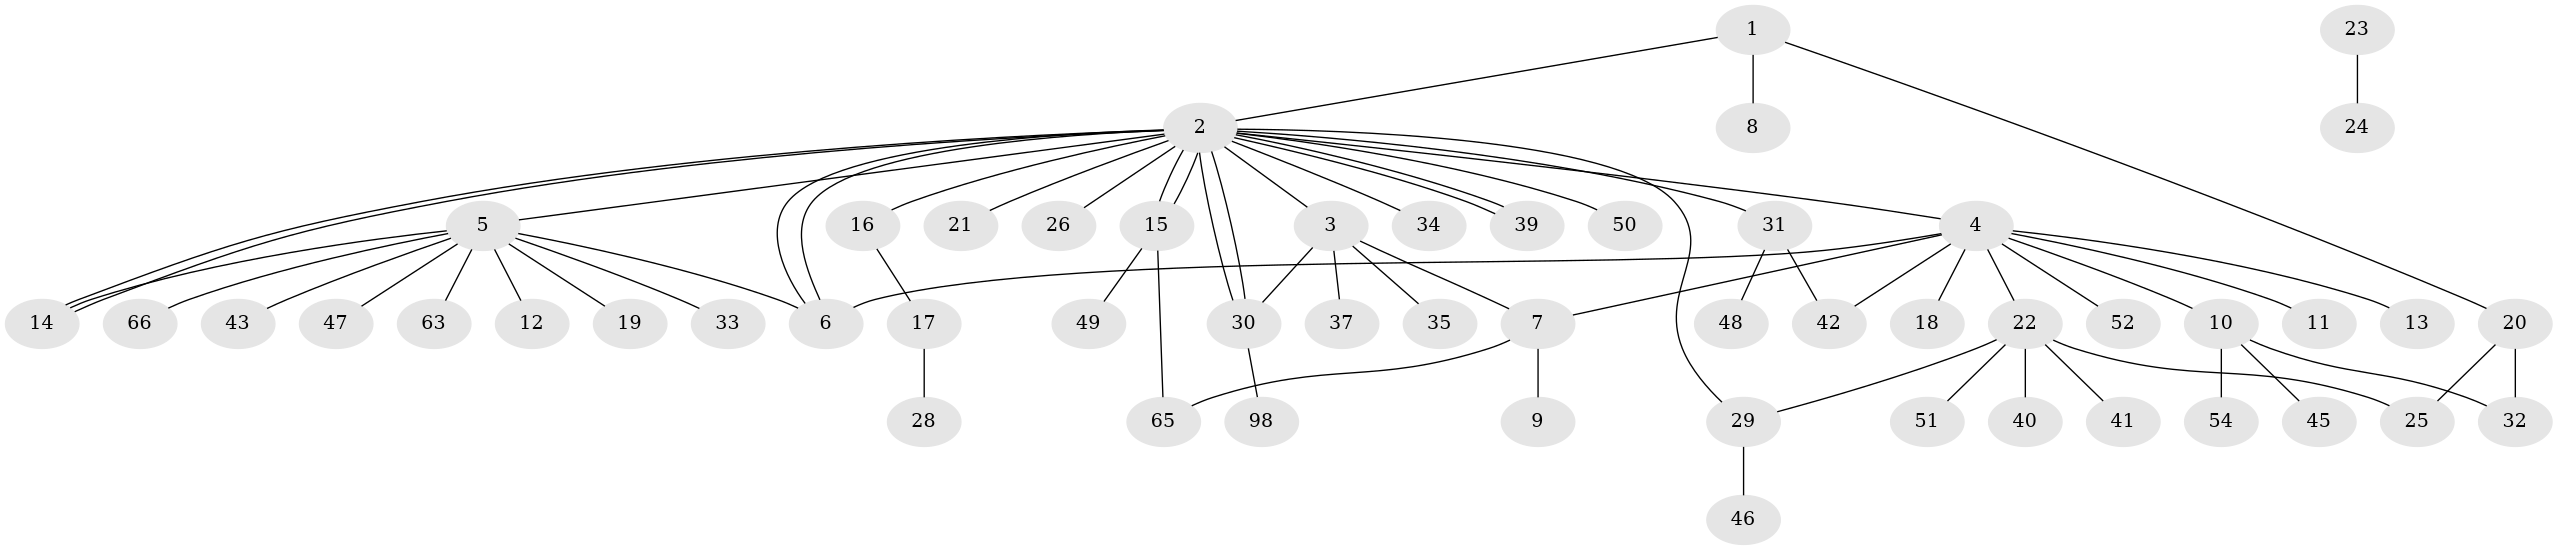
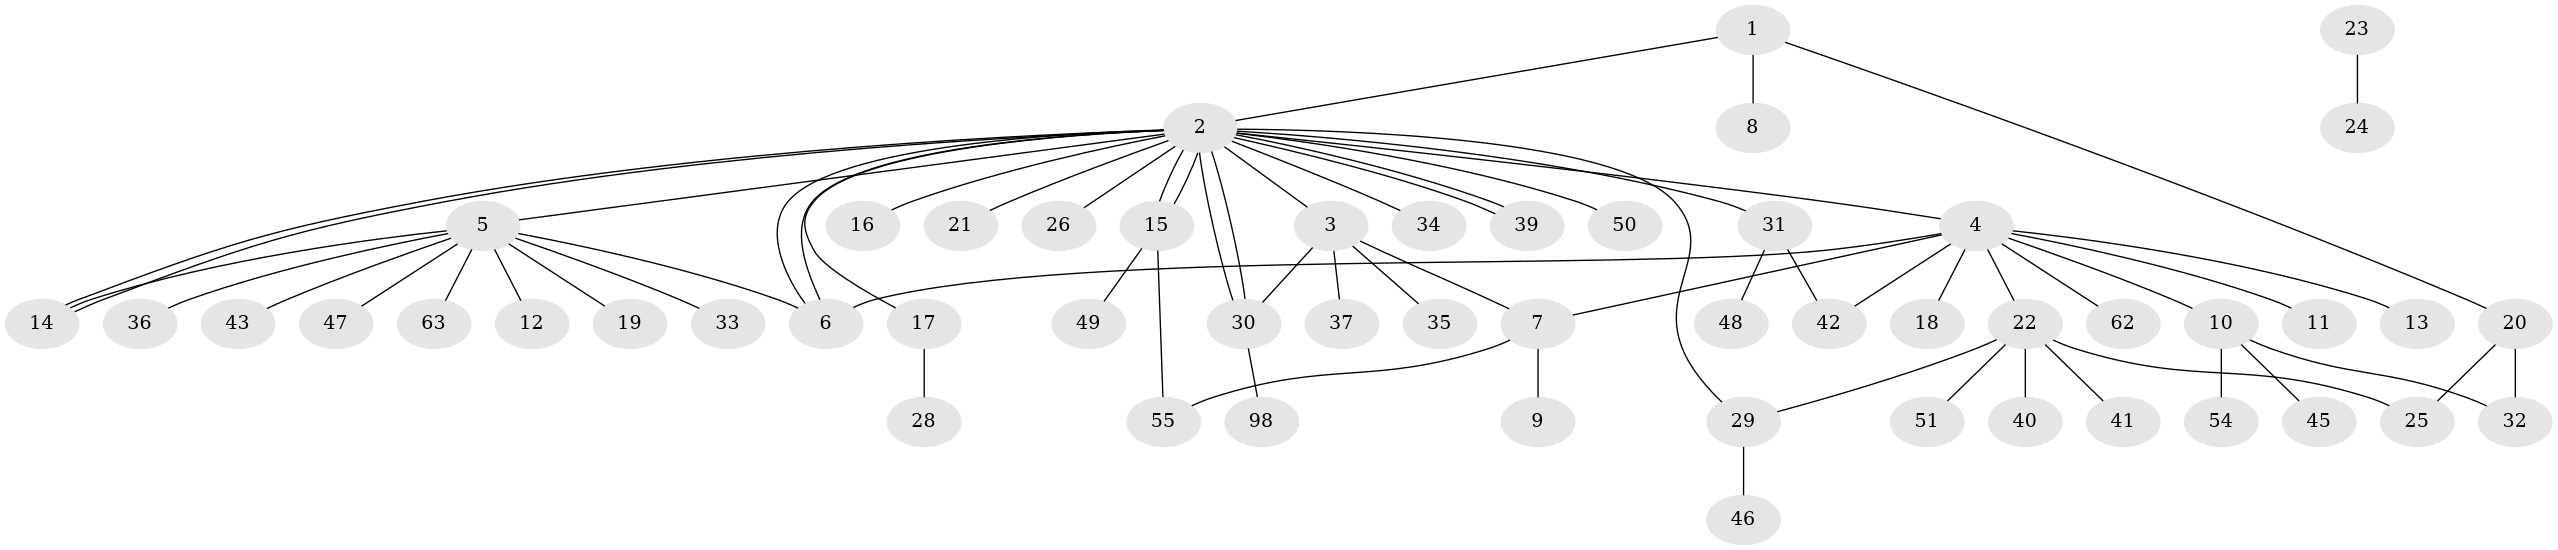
  graph {
    node [color=gray90 style=filled]
    1
    2
    8
    20
    3
    4
    5
    6
    14
    15
    16
    17
    21
    26
    29
    30
    31
    34
    39
    50
    32
    25
    7
    35
    37
    10
    11
    13
    18
    22
    42
-   52
+   52 [label=62]
    12
    19
    33
-   36 [label=66]
+   36
    43
    47
    n39 [label=63]
-   55 [label=65]
+   55
    49
    28
    46
    n44 [label=98]
    48
    9
    45
    54
    40
    41
    51
    23
    24
    1 -- 2
    1 -- 8
    1 -- 20
    2 -- 3
    2 -- 4
    2 -- 5
    2 -- 6
    2 -- 6
    2 -- 14
    2 -- 14
    2 -- 15
    2 -- 15
    2 -- 16
-   16 -- 17
+   2 -- 17
    2 -- 21
    2 -- 26
    2 -- 29
    2 -- 30
    2 -- 30
    2 -- 31
    2 -- 34
    2 -- 39
    2 -- 39
    2 -- 50
    20 -- 32
    20 -- 25
    3 -- 30
    3 -- 7
    3 -- 35
    3 -- 37
    4 -- 6
    4 -- 7
    4 -- 10
    4 -- 11
    4 -- 13
    4 -- 18
    4 -- 22
    4 -- 42
    4 -- 52
    5 -- 6
    5 -- 14
    5 -- 12
    5 -- 19
    5 -- 33
    5 -- 36
    5 -- 43
    5 -- 47
    5 -- n39
    15 -- 55
    15 -- 49
    17 -- 28
    29 -- 46
    30 -- n44
    31 -- 42
    31 -- 48
    7 -- 55
    7 -- 9
    10 -- 32
    10 -- 45
    10 -- 54
    22 -- 29
    22 -- 25
    22 -- 40
    22 -- 41
    22 -- 51
    23 -- 24
  }
